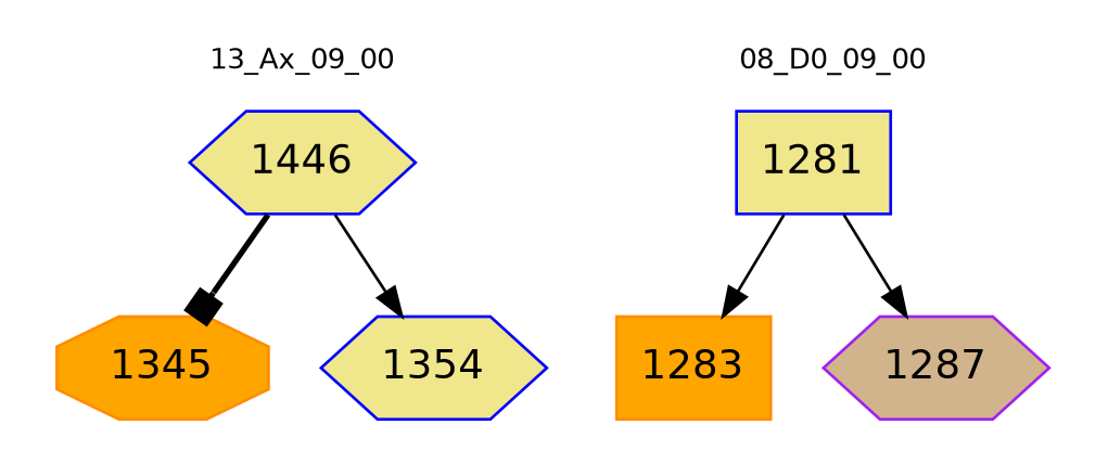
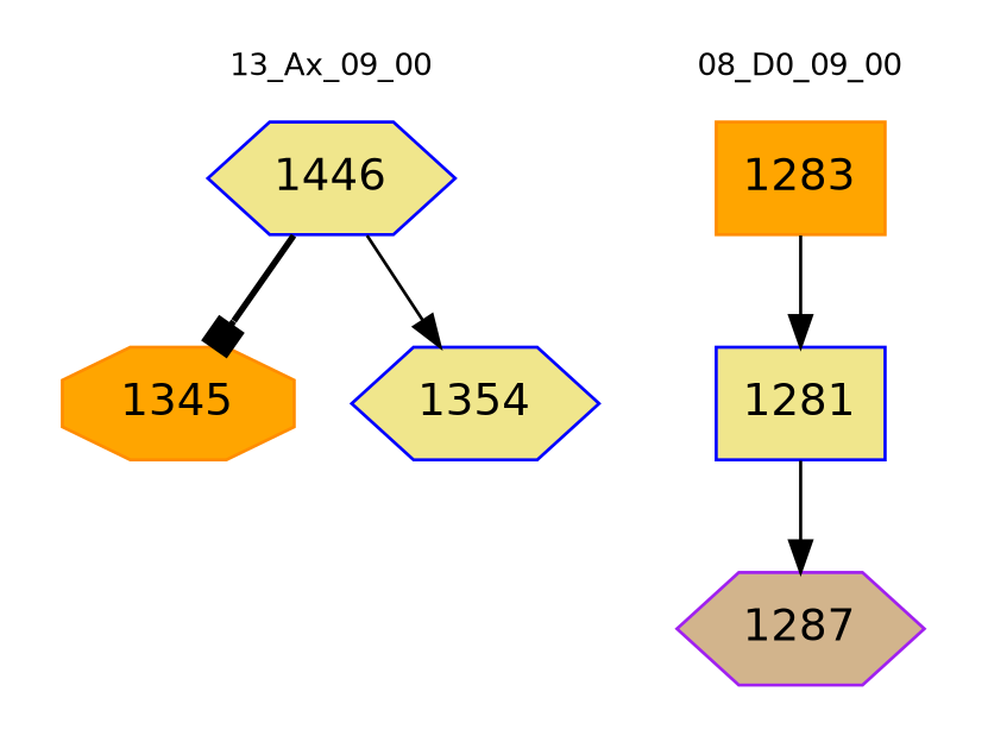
  digraph {
    fontname="DejaVu Sans"
    node [color=blue fillcolor=khaki fontname="DejaVu Sans" shape=hexagon style=filled]
    edge [arrowhead=normal color=black fontname="DejaVu Sans" style=solid]
    n1 [label=1446]
    n2 [color=darkorange fillcolor=orange label=1345 shape=octagon]
    n3 [label=1354]
    n4 [label=1281 shape=box]
    n5 [color=darkorange fillcolor=orange label=1283 shape=box]
    n6 [color=purple fillcolor=tan label=1287]
    subgraph cluster_1 {
      color=white
      fontsize=10
      label="13_Ax_09_00"
      n1
      n2
      n3
    }
    subgraph cluster_2 {
      color=white
      fontsize=10
      label="08_D0_09_00"
      n4
      n5
      n6
    }
    n1 -> n2 [arrowhead=box style=bold]
    n1 -> n3
-   n4 -> n5
+   n5 -> n4
    n4 -> n6
  }
